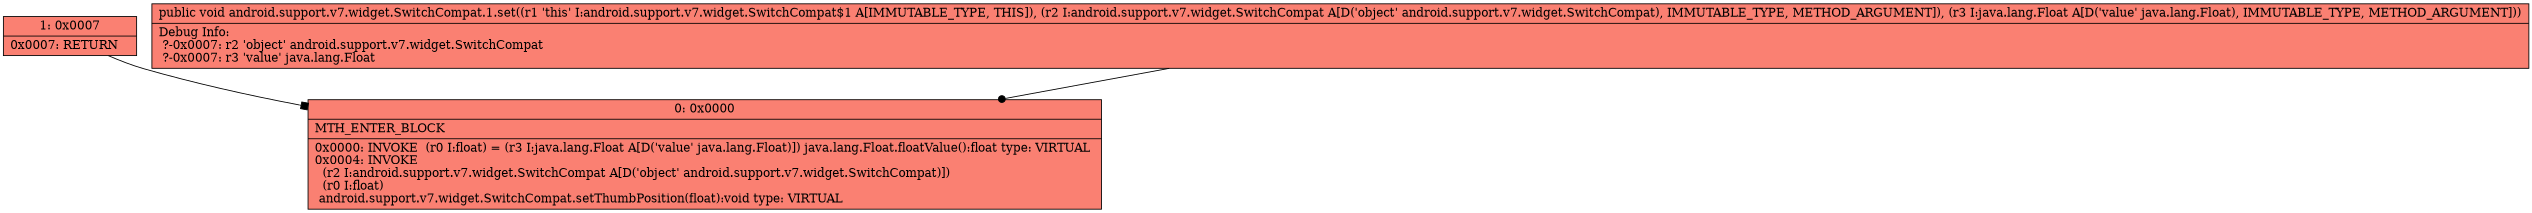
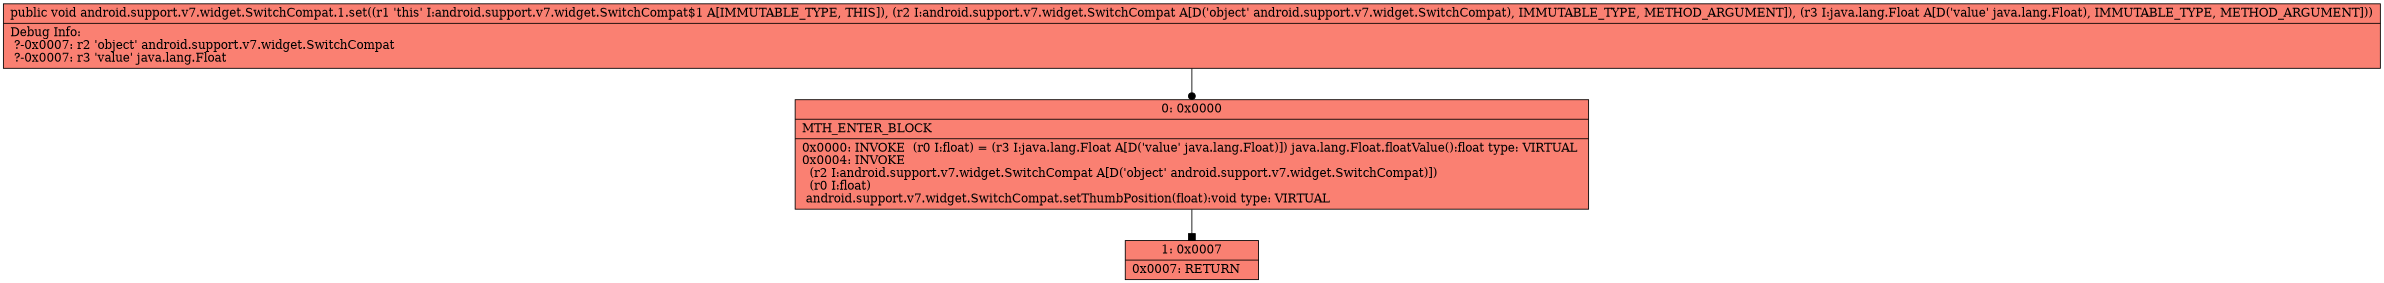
  digraph {
    node [shape=record style=filled fillcolor=salmon]
    n1 [label="{0\:\ 0x0000|MTH_ENTER_BLOCK\l|0x0000: INVOKE  (r0 I:float) = (r3 I:java.lang.Float A[D('value' java.lang.Float)]) java.lang.Float.floatValue():float type: VIRTUAL \l0x0004: INVOKE  \l  (r2 I:android.support.v7.widget.SwitchCompat A[D('object' android.support.v7.widget.SwitchCompat)])\l  (r0 I:float)\l android.support.v7.widget.SwitchCompat.setThumbPosition(float):void type: VIRTUAL \l}"]
    n2 [label="{1\:\ 0x0007|0x0007: RETURN   \l}"]
    n3 [label="{public void android.support.v7.widget.SwitchCompat.1.set((r1 'this' I:android.support.v7.widget.SwitchCompat$1 A[IMMUTABLE_TYPE, THIS]), (r2 I:android.support.v7.widget.SwitchCompat A[D('object' android.support.v7.widget.SwitchCompat), IMMUTABLE_TYPE, METHOD_ARGUMENT]), (r3 I:java.lang.Float A[D('value' java.lang.Float), IMMUTABLE_TYPE, METHOD_ARGUMENT]))  | Debug Info:\l  ?\-0x0007: r2 'object' android.support.v7.widget.SwitchCompat\l  ?\-0x0007: r3 'value' java.lang.Float\l}"]
-   n2 -> n1 [arrowhead=box]
+   n1 -> n2 [arrowhead=box]
    n3 -> n1 [arrowhead=dot]
  }
